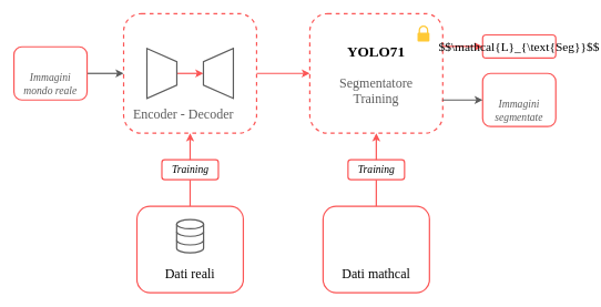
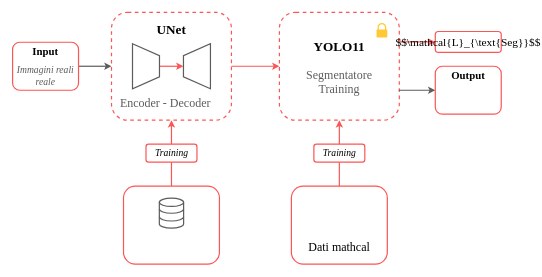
  <mxCell id="0" />
  <mxCell id="1" parent="0" />
  <mxCell id="2" value="" style="rounded=1;whiteSpace=wrap;html=1;dashed=1;labelBorderColor=none;strokeWidth=2;strokeColor=light-dark(#FB5656,#EDEDED);" parent="1" vertex="1"><mxGeometry x="465" y="20" width="200" height="180" as="geometry" /></mxCell>
  <mxCell id="3" value="Segmentatore Training" style="text;html=1;align=center;verticalAlign=middle;whiteSpace=wrap;rounded=0;fontSize=20;fontFamily=Computer Modern;fontColor=light-dark(#5C5C5C,#EDEDED);" parent="1" vertex="1"><mxGeometry x="495" y="110" width="140" height="50" as="geometry" /></mxCell>
- <mxCell id="4" value="YOLO71" style="text;html=1;align=center;verticalAlign=middle;whiteSpace=wrap;rounded=0;fontSize=22;fontFamily=Computer Modern;fontStyle=1" parent="1" vertex="1"><mxGeometry x="495" y="62.5" width="140" height="30" as="geometry" /></mxCell>
+ <mxCell id="4" value="YOLO11" style="text;html=1;align=center;verticalAlign=middle;whiteSpace=wrap;rounded=0;fontSize=22;fontFamily=Computer Modern;fontStyle=1" parent="1" vertex="1"><mxGeometry x="495" y="62.5" width="140" height="30" as="geometry" /></mxCell>
  <mxCell id="5" value="" style="sketch=0;pointerEvents=1;shadow=0;dashed=0;html=1;strokeColor=none;labelPosition=center;verticalLabelPosition=bottom;verticalAlign=top;outlineConnect=0;align=center;shape=mxgraph.office.security.lock_protected;fillColor=#FFC935;" parent="1" vertex="1"><mxGeometry x="627" y="38" width="18" height="24" as="geometry" /></mxCell>
  <mxCell id="6" style="edgeStyle=orthogonalEdgeStyle;rounded=0;orthogonalLoop=1;jettySize=auto;html=1;entryX=0.5;entryY=1;entryDx=0;entryDy=0;strokeWidth=2;strokeColor=#FB5656;" parent="1" source="7" target="2" edge="1"><mxGeometry relative="1" as="geometry" /></mxCell>
  <mxCell id="7" value="" style="rounded=1;whiteSpace=wrap;html=1;strokeColor=light-dark(#FB5656,#EDEDED);strokeWidth=2;align=center;verticalAlign=middle;fontFamily=Helvetica;fontSize=12;fontColor=default;labelBorderColor=none;fillColor=default;" parent="1" vertex="1"><mxGeometry x="485" y="310" width="160" height="130" as="geometry" /></mxCell>
  <mxCell id="8" value="Dati mathcal" style="text;html=1;align=center;verticalAlign=middle;whiteSpace=wrap;rounded=0;fontSize=20;fontFamily=Computer Modern;fontColor=light-dark(#000000,#EDEDED);" parent="1" vertex="1"><mxGeometry x="494.99" y="390" width="140" height="40" as="geometry" /></mxCell>
  <mxCell id="9" value="Training" style="text;align=center;verticalAlign=middle;rounded=1;strokeColor=#FB5656;whiteSpace=wrap;labelBackgroundColor=default;horizontal=1;glass=0;shadow=0;strokeWidth=2;fillColor=default;fontFamily=Computer Modern;fontSize=16;fontStyle=2" parent="1" vertex="1"><mxGeometry x="522.5" y="240" width="85" height="30" as="geometry" /></mxCell>
  <mxCell id="10" style="edgeStyle=orthogonalEdgeStyle;rounded=0;orthogonalLoop=1;jettySize=auto;html=1;entryX=0.995;entryY=0.275;entryDx=0;entryDy=0;strokeColor=#FB5656;strokeWidth=2;align=center;verticalAlign=middle;fontFamily=Helvetica;fontSize=11;fontColor=default;labelBackgroundColor=default;endArrow=none;startArrow=classic;startFill=1;endFill=0;entryPerimeter=0;" parent="1" source="11" target="2" edge="1"><mxGeometry relative="1" as="geometry" /></mxCell>
  <mxCell id="11" value="$$\mathcal{L}_{\text{Seg}}$$" style="text;align=center;verticalAlign=middle;rounded=1;strokeColor=#FB5656;whiteSpace=wrap;labelBackgroundColor=none;horizontal=1;glass=0;shadow=0;strokeWidth=2;fillColor=default;fontFamily=Computer Modern;fontSize=19;fontColor=default;" parent="1" vertex="1"><mxGeometry x="725" y="52" width="110" height="35" as="geometry" /></mxCell>
  <mxCell id="12" value="" style="rounded=1;whiteSpace=wrap;html=1;dashed=1;labelBorderColor=none;strokeWidth=2;strokeColor=light-dark(#FB5656,#EDEDED);" parent="1" vertex="1"><mxGeometry x="185" y="20" width="200" height="180" as="geometry" /></mxCell>
  <mxCell id="13" style="edgeStyle=orthogonalEdgeStyle;rounded=0;orthogonalLoop=1;jettySize=auto;html=1;entryX=0.5;entryY=0;entryDx=0;entryDy=0;strokeColor=#FB5656;strokeWidth=2;align=center;verticalAlign=middle;fontFamily=Helvetica;fontSize=11;fontColor=default;labelBackgroundColor=default;endArrow=classic;" parent="1" source="14" target="15" edge="1"><mxGeometry relative="1" as="geometry" /></mxCell>
  <mxCell id="14" value="" style="shape=trapezoid;perimeter=trapezoidPerimeter;whiteSpace=wrap;html=1;fixedSize=1;rotation=90;strokeWidth=2;fontColor=#5C5C5C;strokeColor=#5C5C5C;" parent="1" vertex="1"><mxGeometry x="205" y="87.5" width="75" height="45" as="geometry" /></mxCell>
  <mxCell id="15" value="" style="shape=trapezoid;perimeter=trapezoidPerimeter;whiteSpace=wrap;html=1;fixedSize=1;rotation=-90;strokeWidth=2;fontColor=#5C5C5C;strokeColor=#5C5C5C;" parent="1" vertex="1"><mxGeometry x="290" y="87.5" width="75" height="45" as="geometry" /></mxCell>
+ <mxCell id="16" value="UNet" style="text;html=1;align=center;verticalAlign=middle;whiteSpace=wrap;rounded=0;fontSize=22;fontFamily=Computer Modern;fontStyle=1" parent="1" vertex="1"><mxGeometry x="215" y="30" width="140" height="40" as="geometry" /></mxCell>
  <mxCell id="17" value="Encoder - Decoder" style="text;html=1;align=center;verticalAlign=middle;whiteSpace=wrap;rounded=0;fontSize=20;fontFamily=Computer Modern;fontColor=light-dark(#5C5C5C,#EDEDED);" parent="1" vertex="1"><mxGeometry x="195" y="150" width="160" height="40" as="geometry" /></mxCell>
  <mxCell id="18" style="edgeStyle=orthogonalEdgeStyle;rounded=0;orthogonalLoop=1;jettySize=auto;html=1;entryX=0;entryY=0.5;entryDx=0;entryDy=0;strokeColor=#FB5656;strokeWidth=2;align=center;verticalAlign=middle;fontFamily=Helvetica;fontSize=11;fontColor=default;labelBackgroundColor=default;endArrow=classic;exitX=1;exitY=0.5;exitDx=0;exitDy=0;" parent="1" source="12" target="2" edge="1"><mxGeometry relative="1" as="geometry"><mxPoint x="355" y="110" as="sourcePoint" /></mxGeometry></mxCell>
  <mxCell id="19" style="edgeStyle=orthogonalEdgeStyle;rounded=0;orthogonalLoop=1;jettySize=auto;html=1;entryX=0.5;entryY=1;entryDx=0;entryDy=0;strokeColor=#FB5656;strokeWidth=2;align=center;verticalAlign=middle;fontFamily=Helvetica;fontSize=11;fontColor=default;labelBackgroundColor=default;endArrow=classic;" parent="1" source="20" target="12" edge="1"><mxGeometry relative="1" as="geometry" /></mxCell>
  <mxCell id="20" value="" style="rounded=1;whiteSpace=wrap;html=1;strokeColor=light-dark(#FB5656,#EDEDED);strokeWidth=2;align=center;verticalAlign=middle;fontFamily=Helvetica;fontSize=12;fontColor=default;labelBorderColor=none;fillColor=default;" parent="1" vertex="1"><mxGeometry x="205" y="310" width="160" height="130" as="geometry" /></mxCell>
  <mxCell id="21" value="" style="html=1;verticalLabelPosition=bottom;align=center;labelBackgroundColor=#ffffff;verticalAlign=top;strokeWidth=2;strokeColor=#5C5C5C;shadow=0;dashed=0;shape=mxgraph.ios7.icons.data;" parent="1" vertex="1"><mxGeometry x="264.75" y="330" width="40.5" height="50" as="geometry" /></mxCell>
- <mxCell id="22" value="Dati reali" style="text;html=1;align=center;verticalAlign=middle;whiteSpace=wrap;rounded=0;fontSize=20;fontFamily=Computer Modern;fontColor=light-dark(#000000,#EDEDED);" parent="1" vertex="1"><mxGeometry x="215" y="390" width="140" height="40" as="geometry" /></mxCell>
  <mxCell id="23" value="Training" style="text;align=center;verticalAlign=middle;rounded=1;strokeColor=#FB5656;whiteSpace=wrap;labelBackgroundColor=default;horizontal=1;glass=0;shadow=0;strokeWidth=2;fillColor=default;fontFamily=Computer Modern;fontSize=16;fontStyle=2" parent="1" vertex="1"><mxGeometry x="242.5" y="240" width="85" height="30" as="geometry" /></mxCell>
  <mxCell id="24" value="" style="shape=image;verticalLabelPosition=bottom;labelBackgroundColor=default;verticalAlign=top;aspect=fixed;imageAspect=0;image=https://evalai.s3.amazonaws.com/media/logos/98bede2b-45e0-4a3f-a8c9-11fb665e15a4.png;" parent="1" vertex="1"><mxGeometry x="521.56" y="322.5" width="86.86" height="65" as="geometry" /></mxCell>
  <mxCell id="25" style="edgeStyle=orthogonalEdgeStyle;rounded=0;orthogonalLoop=1;jettySize=auto;html=1;entryX=0;entryY=0.5;entryDx=0;entryDy=0;strokeColor=#5C5C5C;strokeWidth=2;align=center;verticalAlign=middle;fontFamily=Helvetica;fontSize=11;fontColor=default;labelBackgroundColor=default;endArrow=classic;" parent="1" source="26" target="12" edge="1"><mxGeometry relative="1" as="geometry" /></mxCell>
  <mxCell id="26" value="" style="rounded=1;whiteSpace=wrap;html=1;strokeWidth=2;strokeColor=#FB5656;" parent="1" vertex="1"><mxGeometry x="20" y="70" width="110" height="80" as="geometry" /></mxCell>
- <mxCell id="27" value="Immagini mondo reale" style="text;html=1;align=center;verticalAlign=middle;whiteSpace=wrap;rounded=0;fontSize=16;fontFamily=Computer Modern;fontStyle=2;fontColor=#5C5C5C;" parent="1" vertex="1"><mxGeometry x="26.25" y="110" width="97.5" height="30" as="geometry" /></mxCell>
+ <mxCell id="27" value="Immagini reali reale" style="text;html=1;align=center;verticalAlign=middle;whiteSpace=wrap;rounded=0;fontSize=16;fontFamily=Computer Modern;fontStyle=2;fontColor=#5C5C5C;" parent="1" vertex="1"><mxGeometry x="26.25" y="110" width="97.5" height="30" as="geometry" /></mxCell>
+ <mxCell id="28" value="Input" style="text;html=1;align=center;verticalAlign=middle;whiteSpace=wrap;rounded=0;fontSize=18;fontStyle=1;fontFamily=Computer Modern;" parent="1" vertex="1"><mxGeometry x="45" y="70" width="60" height="30" as="geometry" /></mxCell>
  <mxCell id="29" value="" style="rounded=1;whiteSpace=wrap;html=1;strokeWidth=2;strokeColor=#FB5656;" parent="1" vertex="1"><mxGeometry x="725" y="110" width="110" height="80" as="geometry" /></mxCell>
- <mxCell id="30" value="Immagini segmentate" style="text;html=1;align=center;verticalAlign=middle;whiteSpace=wrap;rounded=0;fontSize=16;fontFamily=Computer Modern;fontStyle=2;fontColor=#5C5C5C;" parent="1" vertex="1"><mxGeometry x="731.25" y="150" width="97.5" height="30" as="geometry" /></mxCell>
+ <mxCell id="31" value="Output" style="text;html=1;align=center;verticalAlign=middle;whiteSpace=wrap;rounded=0;fontSize=18;fontStyle=1;fontFamily=Computer Modern;" parent="1" vertex="1"><mxGeometry x="750" y="110" width="60" height="30" as="geometry" /></mxCell>
  <mxCell id="32" style="edgeStyle=elbowEdgeStyle;rounded=0;orthogonalLoop=1;jettySize=auto;html=1;strokeColor=#5C5C5C;strokeWidth=2;align=center;verticalAlign=middle;fontFamily=Helvetica;fontSize=11;fontColor=default;labelBackgroundColor=default;endArrow=none;startArrow=classic;startFill=1;endFill=0;" parent="1" source="29" edge="1"><mxGeometry relative="1" as="geometry"><mxPoint x="664" y="150" as="targetPoint" /></mxGeometry></mxCell>
